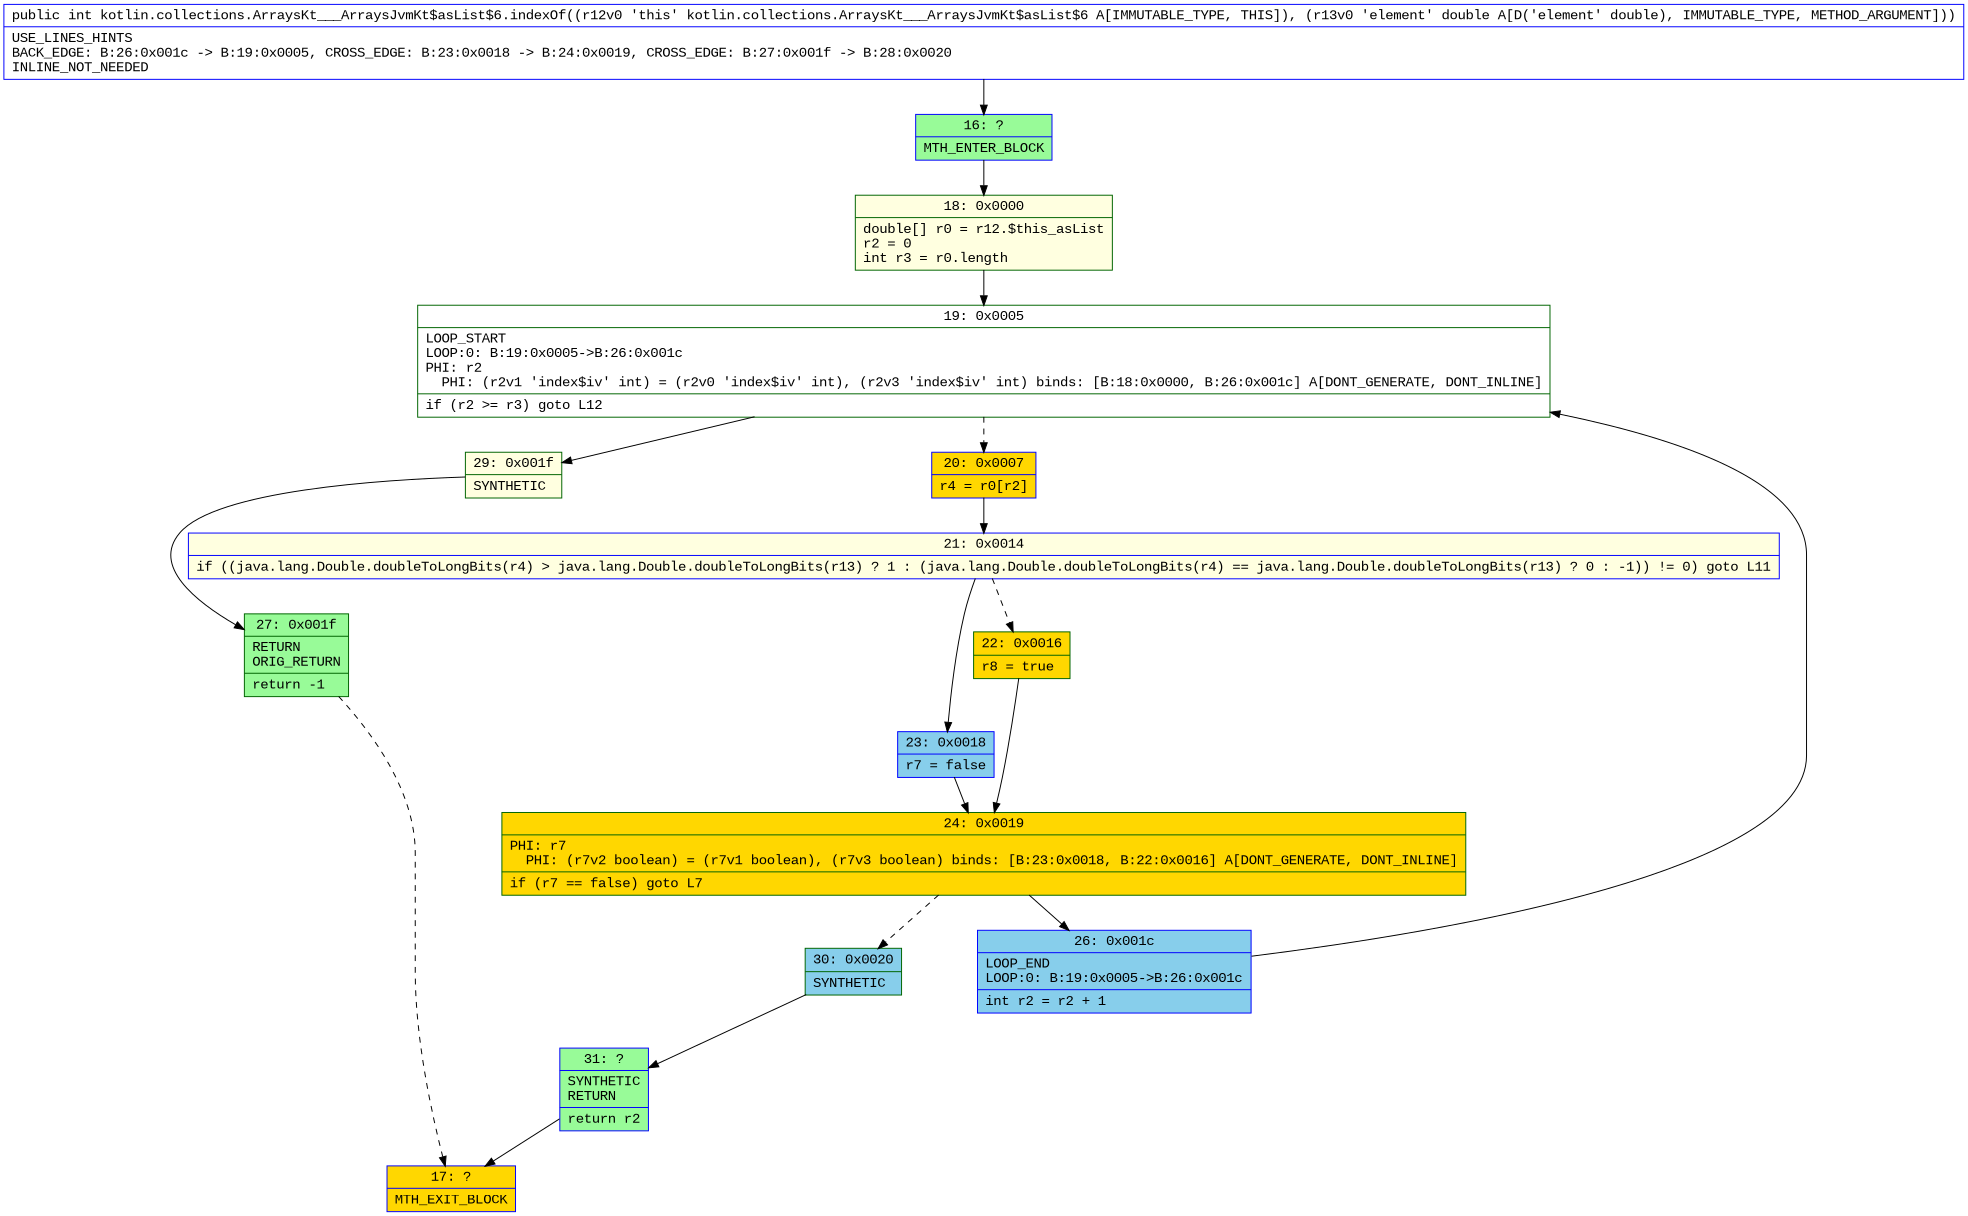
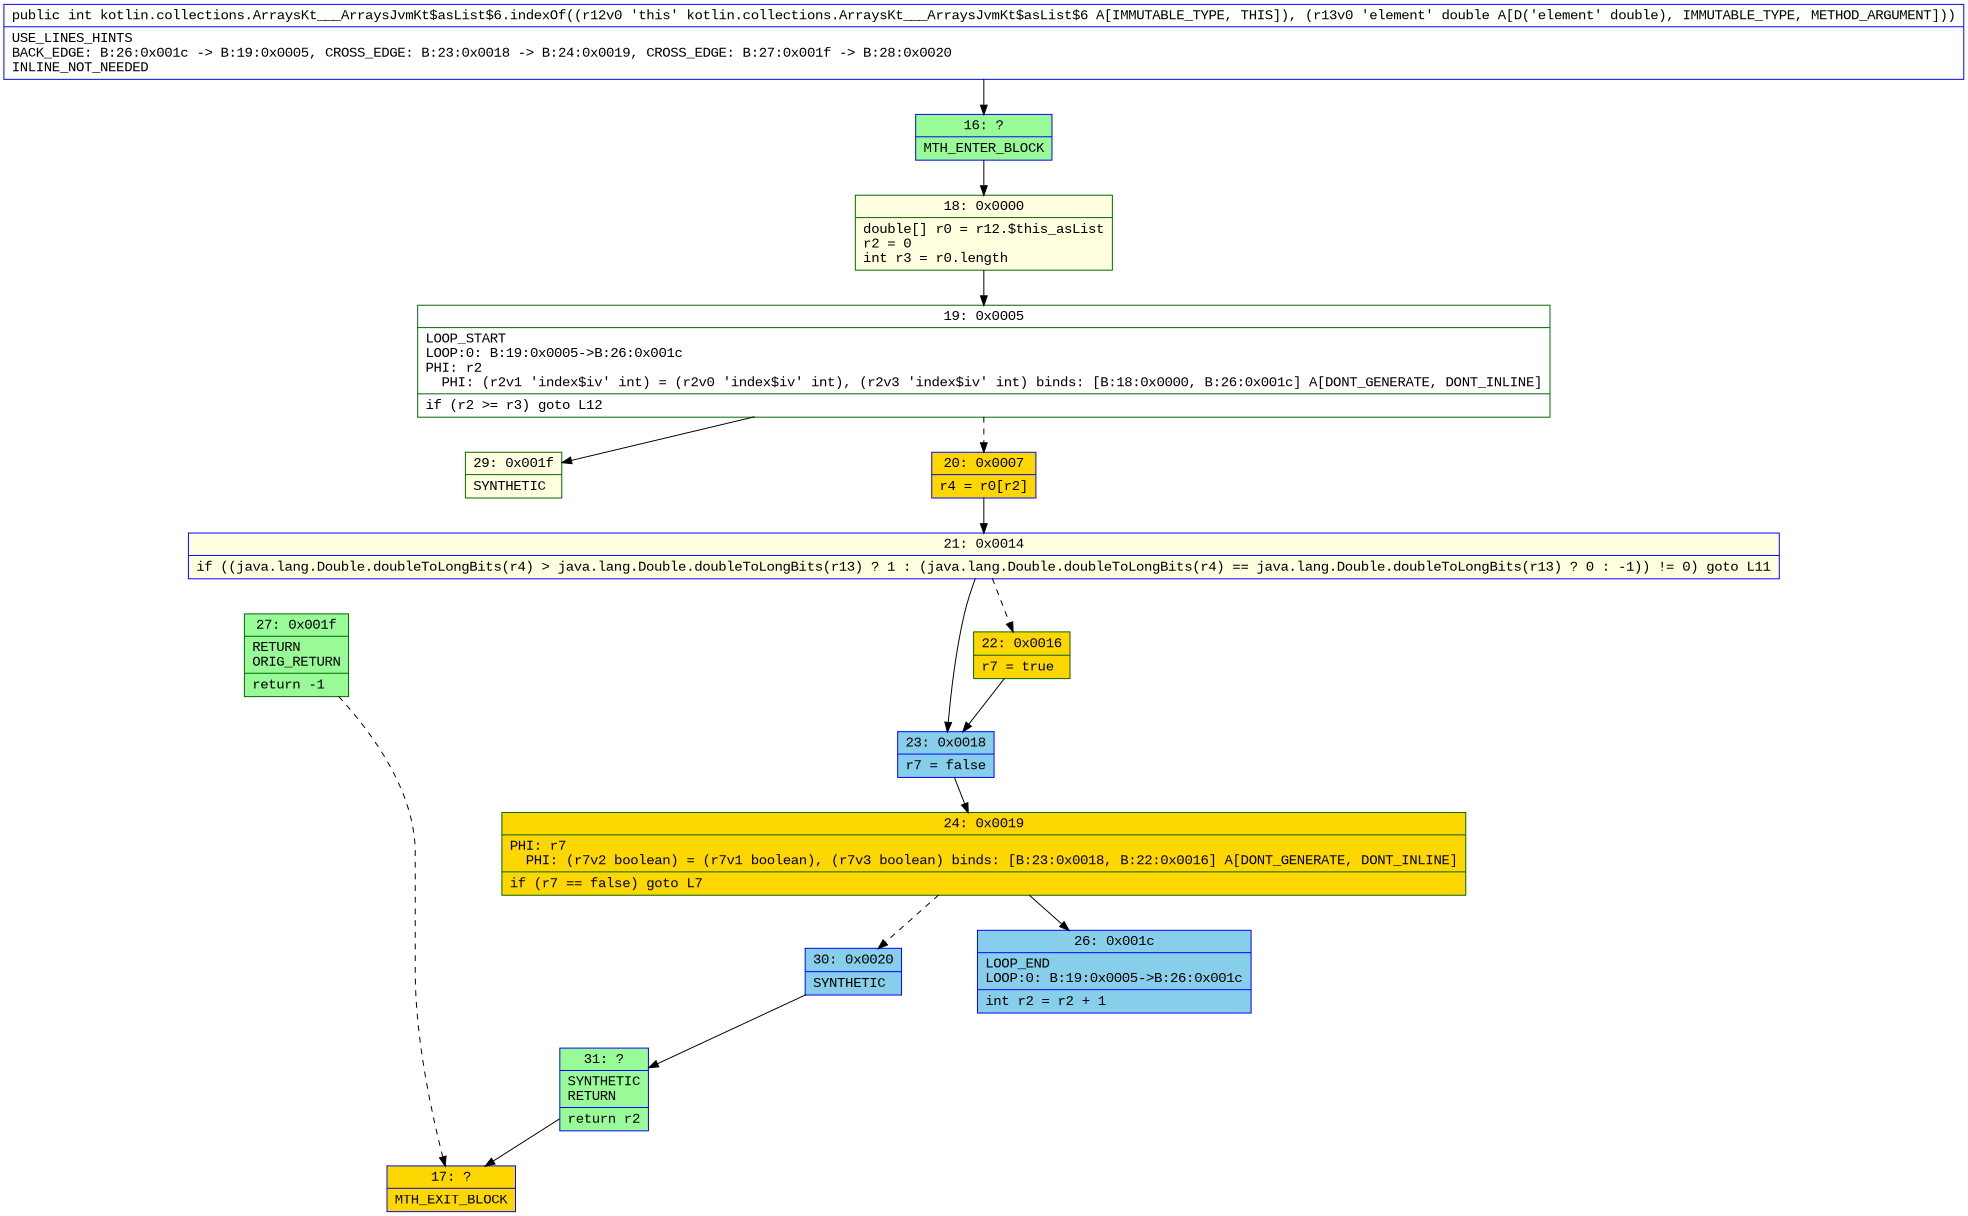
  digraph {
    fontname="Liberation Mono"
    node [color=blue fillcolor=gold fontname="Liberation Mono" shape=record style=filled]
    edge [fontname="Liberation Mono"]
    n1 [fillcolor=palegreen label="{16\:\ ?|MTH_ENTER_BLOCK\l}"]
    n2 [color=darkgreen fillcolor=lightyellow label="{18\:\ 0x0000|double[] r0 = r12.$this_asList\lr2 = 0\lint r3 = r0.length\l}"]
    n3 [color=darkgreen fillcolor=white label="{19\:\ 0x0005|LOOP_START\lLOOP:0: B:19:0x0005\-\>B:26:0x001c\lPHI: r2 \l  PHI: (r2v1 'index$iv' int) = (r2v0 'index$iv' int), (r2v3 'index$iv' int) binds: [B:18:0x0000, B:26:0x001c] A[DONT_GENERATE, DONT_INLINE]\l|if (r2 \>= r3) goto L12\l}"]
    n4 [label="{20\:\ 0x0007|r4 = r0[r2]\l}"]
    n5 [color=darkgreen fillcolor=lightyellow label="{29\:\ 0x001f|SYNTHETIC\l}"]
    n6 [fillcolor=lightyellow label="{21\:\ 0x0014|if ((java.lang.Double.doubleToLongBits(r4) \> java.lang.Double.doubleToLongBits(r13) ? 1 : (java.lang.Double.doubleToLongBits(r4) == java.lang.Double.doubleToLongBits(r13) ? 0 : \-1)) != 0) goto L11\l}"]
    n7 [color=darkgreen fillcolor=palegreen label="{27\:\ 0x001f|RETURN\lORIG_RETURN\l|return \-1\l}"]
-   n8 [color=darkgreen label="{22\:\ 0x0016|r8 = true\l}"]
+   n8 [color=darkgreen label="{22\:\ 0x0016|r7 = true\l}"]
    n9 [fillcolor=skyblue label="{23\:\ 0x0018|r7 = false\l}"]
    n10 [color=darkgreen label="{24\:\ 0x0019|PHI: r7 \l  PHI: (r7v2 boolean) = (r7v1 boolean), (r7v3 boolean) binds: [B:23:0x0018, B:22:0x0016] A[DONT_GENERATE, DONT_INLINE]\l|if (r7 == false) goto L7\l}"]
    n11 [fillcolor=skyblue label="{26\:\ 0x001c|LOOP_END\lLOOP:0: B:19:0x0005\-\>B:26:0x001c\l|int r2 = r2 + 1\l}"]
-   n12 [color=darkgreen fillcolor=skyblue label="{30\:\ 0x0020|SYNTHETIC\l}"]
+   n12 [fillcolor=skyblue label="{30\:\ 0x0020|SYNTHETIC\l}"]
    n13 [fillcolor=palegreen label="{31\:\ ?|SYNTHETIC\lRETURN\l|return r2\l}"]
    n14 [label="{17\:\ ?|MTH_EXIT_BLOCK\l}"]
    n15 [fillcolor=white label="{public int kotlin.collections.ArraysKt___ArraysJvmKt$asList$6.indexOf((r12v0 'this' kotlin.collections.ArraysKt___ArraysJvmKt$asList$6 A[IMMUTABLE_TYPE, THIS]), (r13v0 'element' double A[D('element' double), IMMUTABLE_TYPE, METHOD_ARGUMENT]))  | USE_LINES_HINTS\lBACK_EDGE: B:26:0x001c \-\> B:19:0x0005, CROSS_EDGE: B:23:0x0018 \-\> B:24:0x0019, CROSS_EDGE: B:27:0x001f \-\> B:28:0x0020\lINLINE_NOT_NEEDED\l}"]
    n1 -> n2
    n2 -> n3
    n3 -> n4 [style=dashed]
    n3 -> n5
    n4 -> n6
-   n5 -> n7
    n6 -> n8 [style=dashed]
    n6 -> n9
    n7 -> n14 [style=dashed]
-   n8 -> n10
+   n8 -> n9
    n9 -> n10
    n10 -> n11
    n10 -> n12 [style=dashed]
-   n11 -> n3
    n12 -> n13
    n13 -> n14
    n15 -> n1
  }
